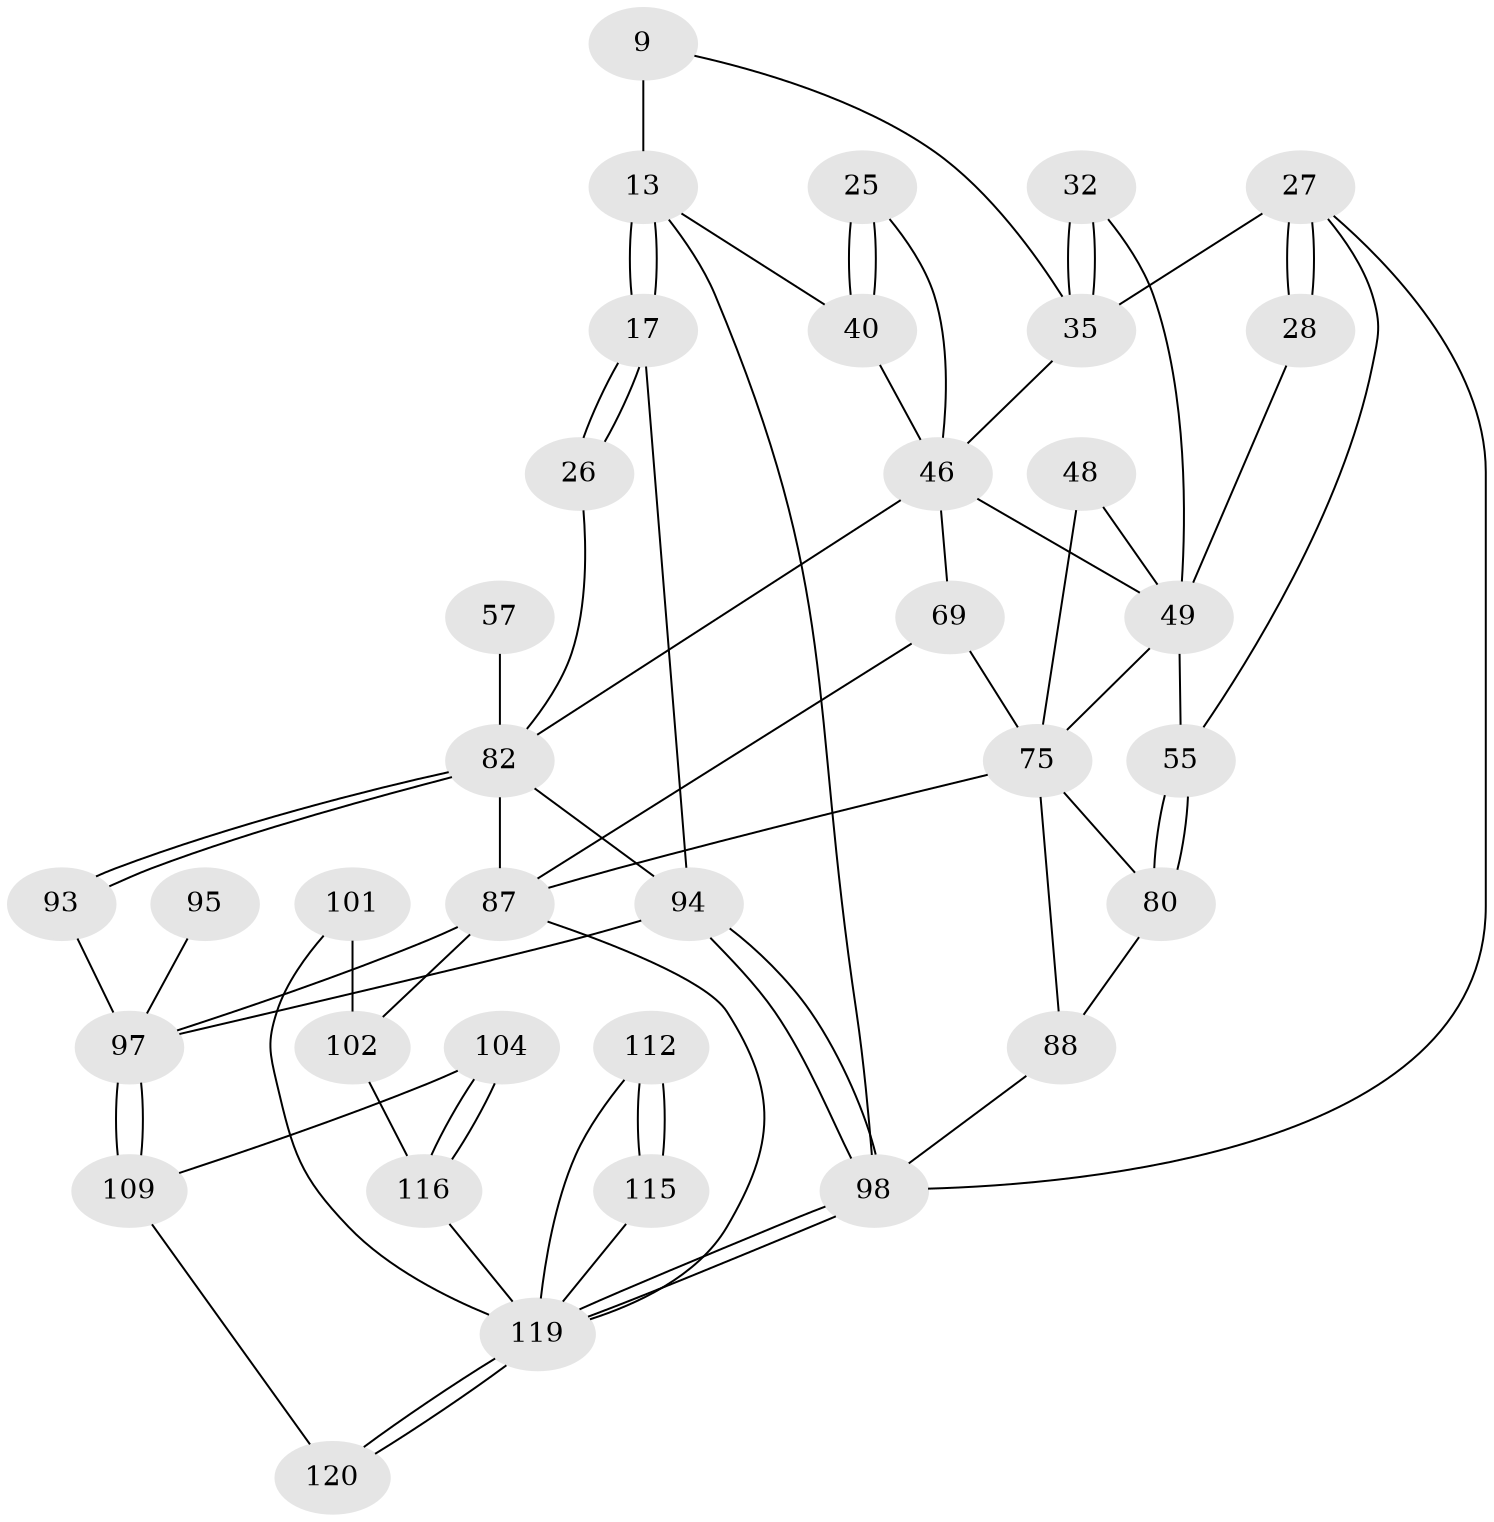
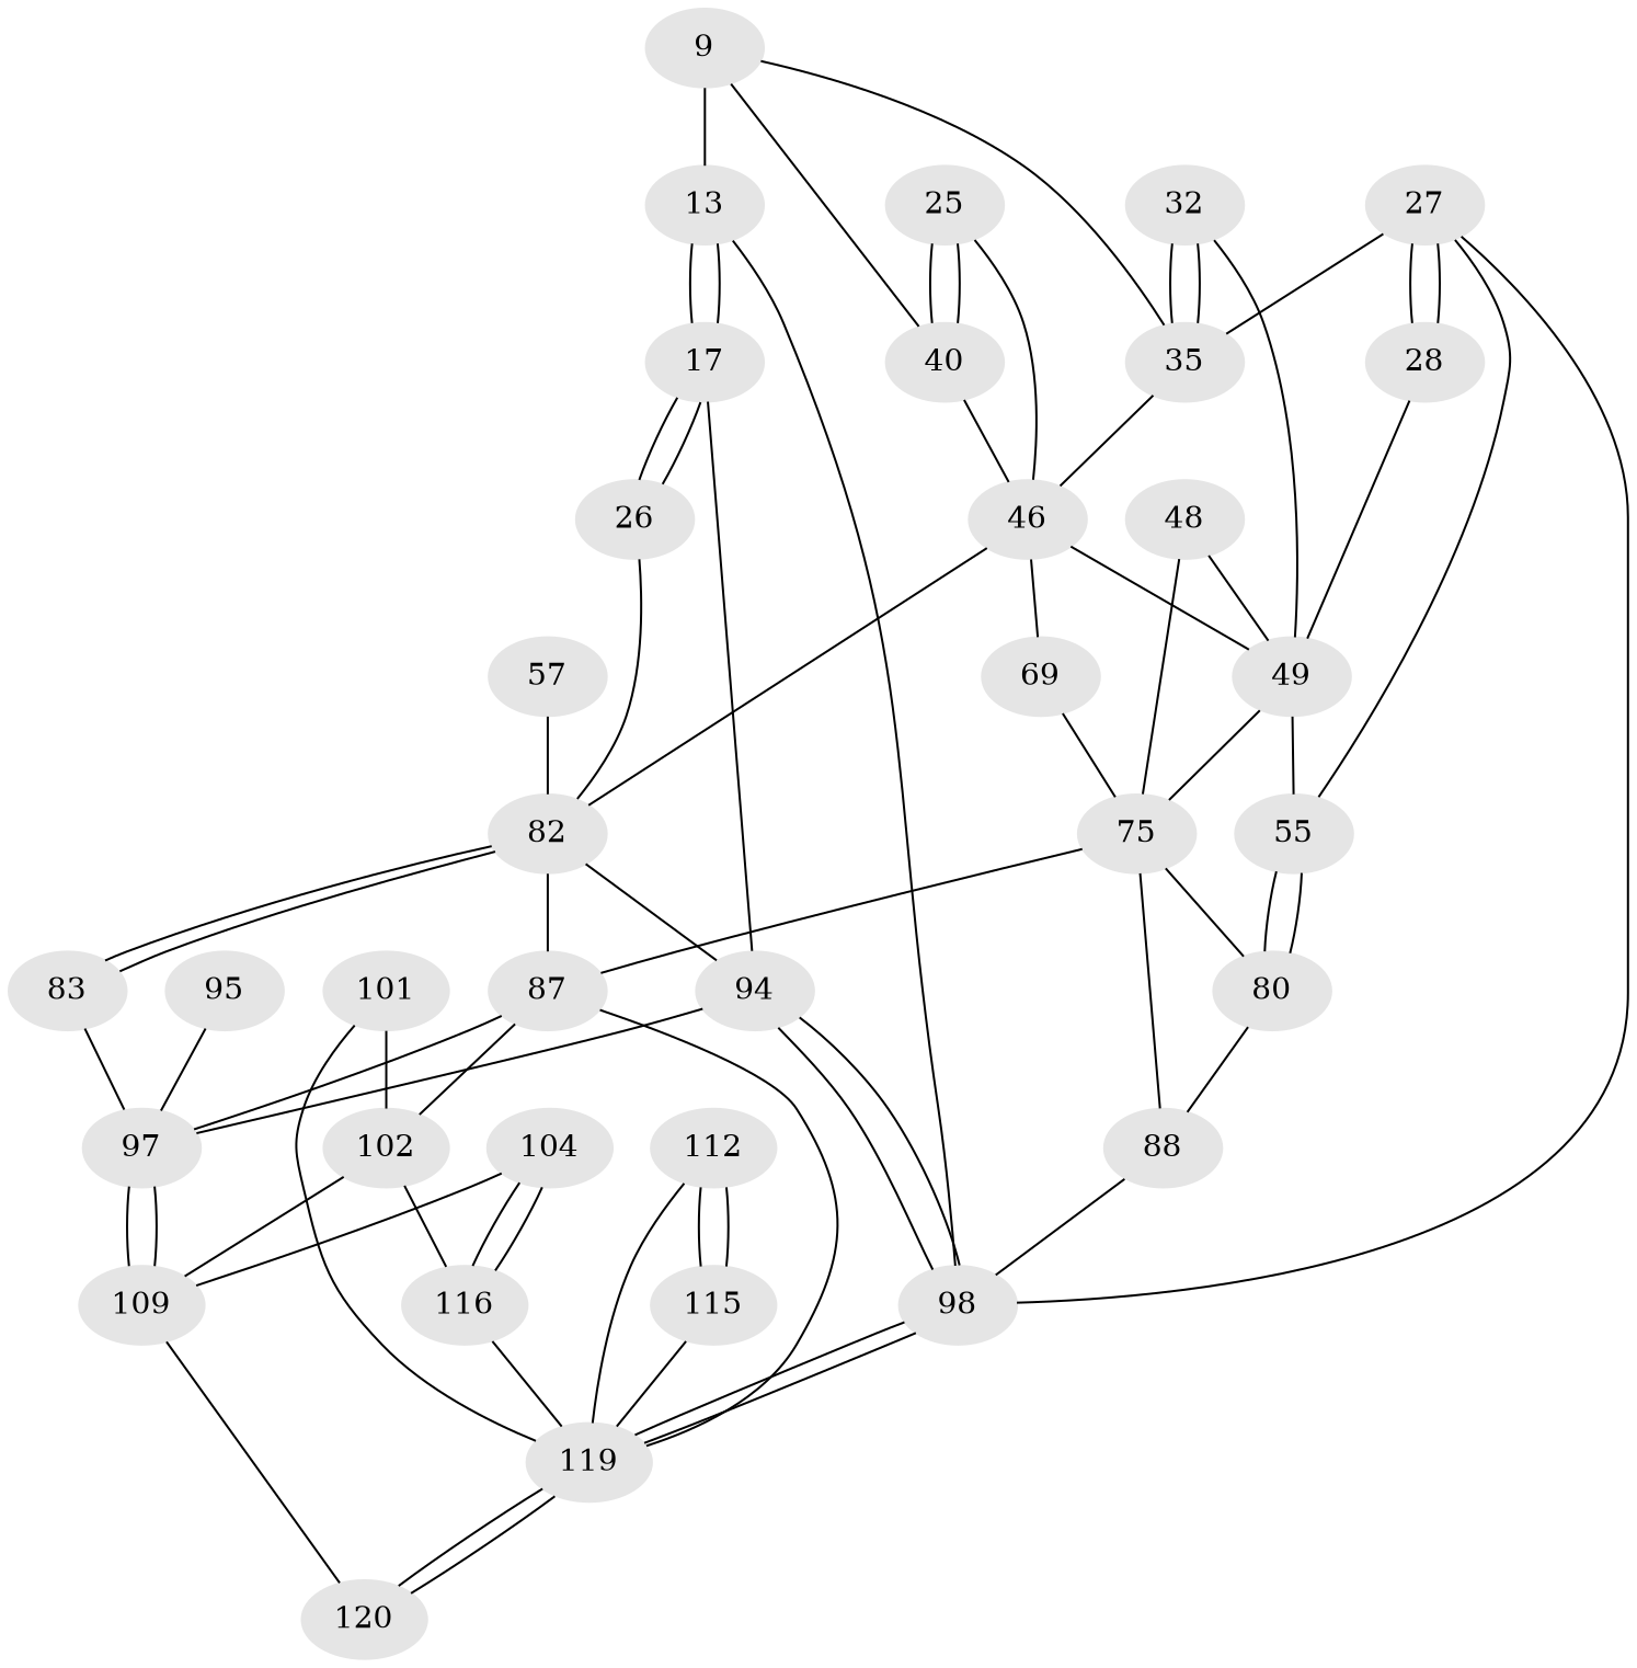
  graph {
    node [color=gray90 style=filled]
    9 [super="+8"]
    13 [super="+10+12+11"]
    35 [super="+20+19+21"]
    17 [super="+14"]
    40 [super="+23+24"]
    98 [super="+4+78"]
    46 [super="+41+45+44"]
    26
    94 [super="+67"]
    119 [super="+118+117+114+113"]
    82 [super="+73+64+58"]
    97 [super="+93+96+92+66"]
    25
    87 [super="+81"]
-   83 [super="+65" label=93]
+   83 [super="+65"]
    27 [super="+18"]
    28
    55 [super="+39+38"]
    49 [super="+47+29"]
    80 [super="+74+56"]
    75 [super="+53+52+70"]
    32
    69 [super="+50+61"]
    48
    88 [super="+79+76+77"]
    57
    102 [super="+85+84+86"]
    109 [super="+108+105"]
    116 [super="+110+103"]
    120
    95
    101
    104
    112 [super="+111"]
    115
    9 -- 13 [weight=3]
    9 -- 35
    13 -- 17 [weight=2]
    13 -- 17
-   13 -- 40
+   9 -- 40
    13 -- 98
    35 -- 46 [weight=2]
    17 -- 26
    17 -- 26
    17 -- 94
    40 -- 46 [weight=2]
    98 -- 119 [weight=2]
    98 -- 119
    46 -- 82 [weight=2]
    46 -- 49
    46 -- 69 [weight=2]
    26 -- 82
    94 -- 98 [weight=2]
    94 -- 98
    94 -- 97 [weight=2]
    119 -- 120
    119 -- 120
    82 -- 94
    82 -- 87 [weight=2]
    82 -- 83 [weight=2]
    82 -- 83
    97 -- 109
    97 -- 109
    25 -- 40 [weight=2]
    25 -- 40
    25 -- 46
    87 -- 119
    87 -- 97
    87 -- 102 [weight=2]
    83 -- 97 [weight=2]
    27 -- 35 [weight=2]
    27 -- 98 [weight=2]
    27 -- 28 [weight=2]
    27 -- 28
    27 -- 55
    28 -- 49
    55 -- 80 [weight=2]
    55 -- 80
    49 -- 55 [weight=2]
    49 -- 75
    80 -- 88
    75 -- 87
    75 -- 80 [weight=2]
    75 -- 88 [weight=2]
    32 -- 35 [weight=2]
    32 -- 35
    32 -- 49
-   69 -- 87
    69 -- 75
    48 -- 49 [weight=2]
    48 -- 75
    88 -- 98
    57 -- 82 [weight=3]
+   102 -- 109
    102 -- 116
    109 -- 120 [weight=2]
    116 -- 119 [weight=2]
    95 -- 97 [weight=3]
    101 -- 119
    101 -- 102 [weight=2]
    104 -- 109
    104 -- 116 [weight=2]
    104 -- 116
    112 -- 119 [weight=2]
    112 -- 115 [weight=2]
    112 -- 115
    115 -- 119
  }
